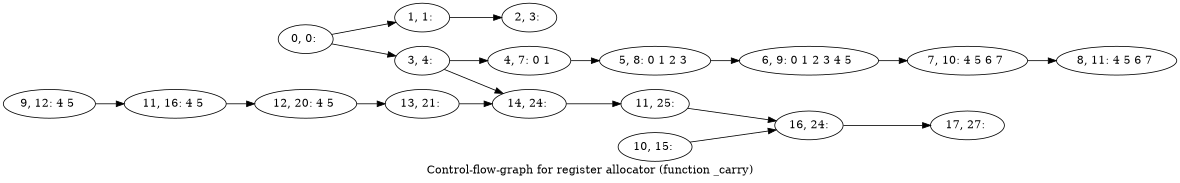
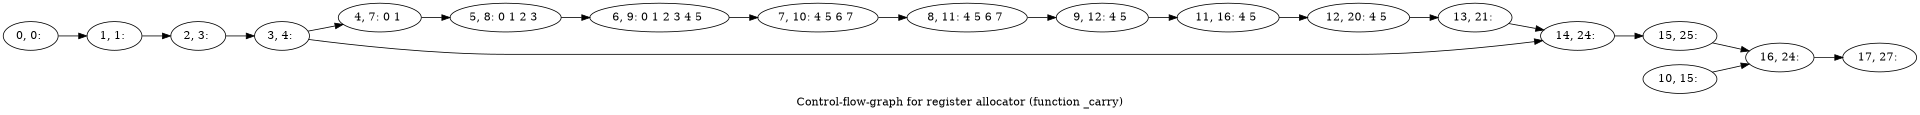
  digraph {
    label="Control-flow-graph for register allocator (function _carry)"
    rankdir=LR
    n1 [label="0, 0: "]
    n2 [label="1, 1: "]
    n3 [label="2, 3: "]
    n4 [label="3, 4: "]
    n5 [label="4, 7: 0 1 "]
    n6 [label="14, 24: "]
    n7 [label="5, 8: 0 1 2 3 "]
-   n8 [label="11, 25:"]
+   n8 [label="15, 25: "]
    n9 [label="6, 9: 0 1 2 3 4 5 "]
    n10 [label="7, 10: 4 5 6 7 "]
    n11 [label="8, 11: 4 5 6 7 "]
    n12 [label="9, 12: 4 5 "]
    n13 [label="11, 16: 4 5 "]
    n14 [label="10, 15: "]
    n15 [label="16, 24:"]
    n16 [label="12, 20: 4 5 "]
    n17 [label="17, 27: "]
    n18 [label="13, 21: "]
    n1 -> n2
    n2 -> n3
-   n1 -> n4
+   n3 -> n4
    n4 -> n5
    n4 -> n6
    n5 -> n7
    n6 -> n8
    n7 -> n9
    n8 -> n15
    n9 -> n10
    n10 -> n11
+   n11 -> n12
    n12 -> n13
    n13 -> n16
    n14 -> n15
    n15 -> n17
    n16 -> n18
    n18 -> n6
  }
